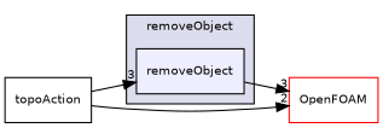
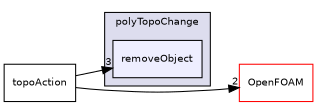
  digraph {
    compound=true
    rankdir=LR
    node [fontname=Helvetica fontsize=10 shape=box]
    edge [headlabel=3 labeldistance=1.5 labelfontname=Helvetica labelfontsize=10]
    n1 [fillcolor="#eeeeff" label=removeObject pencolor=black style=filled]
    n2 [color=red label=OpenFOAM]
    n3 [label=topoAction]
    subgraph cluster_1 {
      bgcolor="#ddddee"
      fontname=Helvetica
      fontsize=10
-     label=removeObject
+     label=polyTopoChange
      pencolor=black
      n1
    }
-   n1 -> n2
    n3 -> n1
    n3 -> n2 [headlabel=2]
  }
